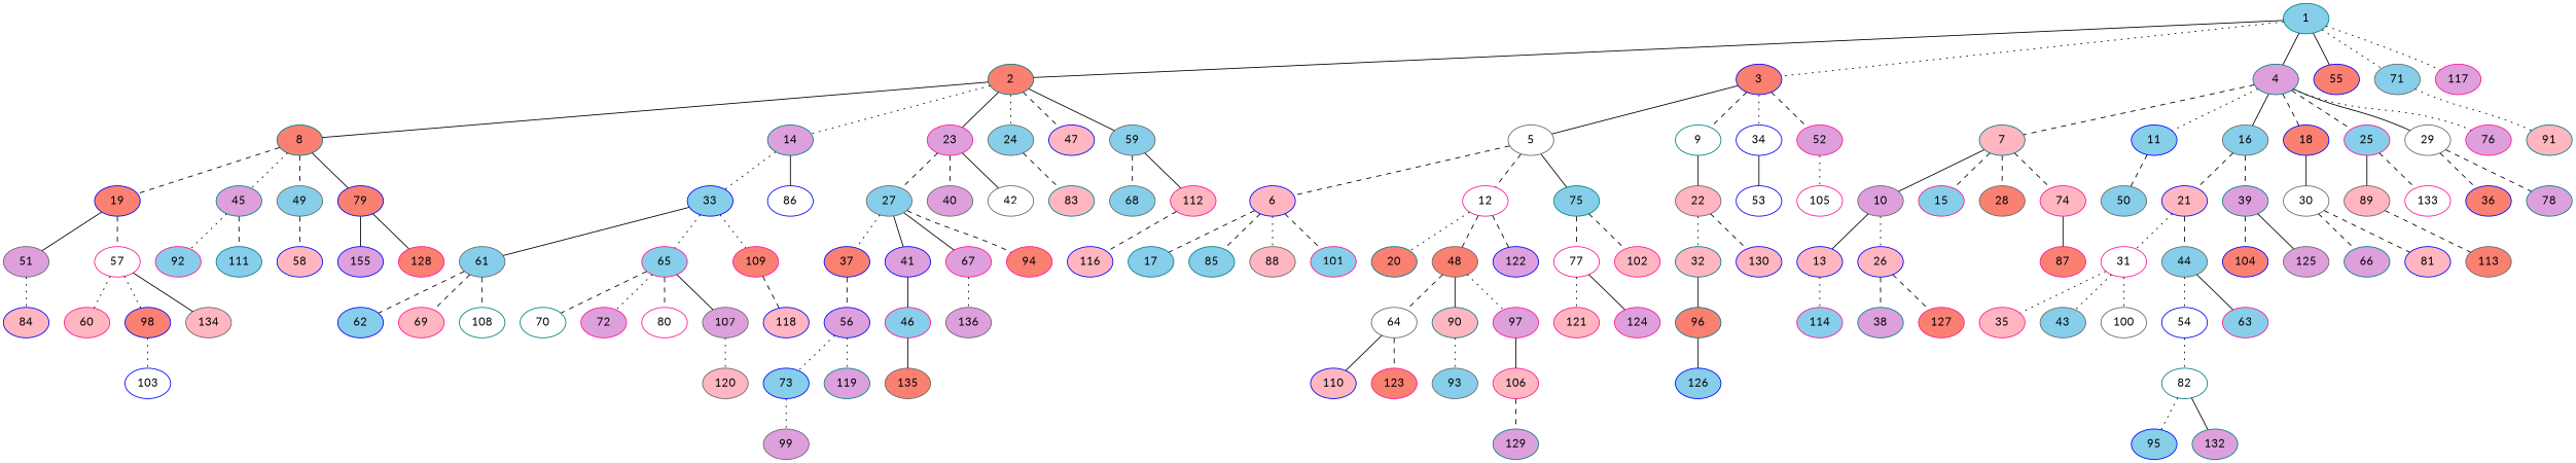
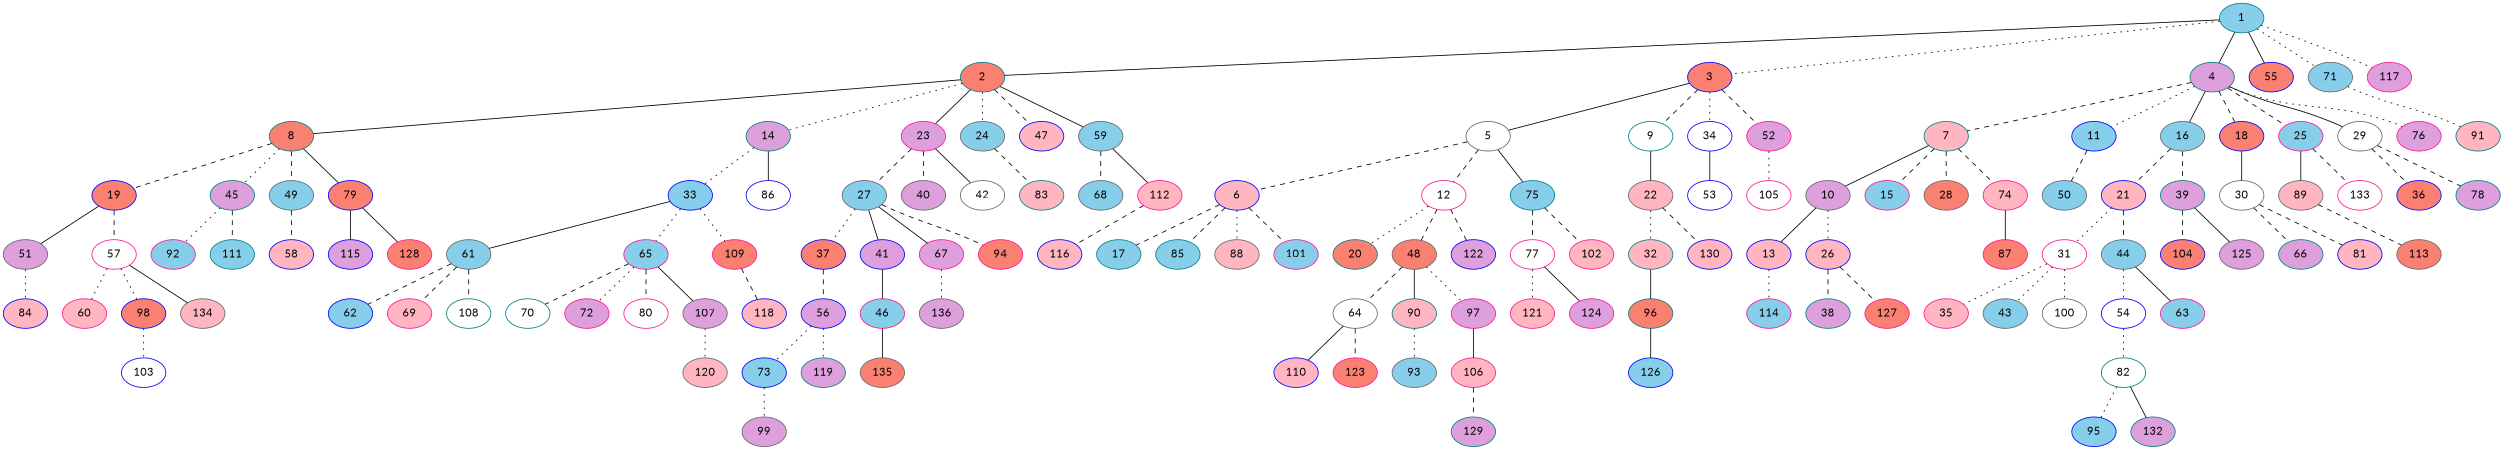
  graph {
    fontname=Lato
    node [color=deeppink fillcolor=skyblue fontname=Lato style=filled]
    edge [fontname=Lato style=dashed]
    1 [color=teal]
    2 [color=teal fillcolor=salmon]
    3 [color=blue fillcolor=salmon]
    4 [color=teal fillcolor=plum]
    55 [color=blue fillcolor=salmon]
    71 [color=gray40]
    117 [fillcolor=plum]
    8 [color=teal fillcolor=salmon]
    14 [color=teal fillcolor=plum]
    23 [fillcolor=plum]
    24 [color=gray40]
    47 [color=blue fillcolor=lightpink]
    59 [color=gray40]
    5 [color=gray40 fillcolor=white]
    9 [color=teal fillcolor=white]
    34 [color=blue fillcolor=white]
    52 [fillcolor=plum]
    7 [color=teal fillcolor=lightpink]
    11 [color=blue]
    16 [color=gray40]
    18 [color=blue fillcolor=salmon]
    25
    29 [color=gray40 fillcolor=white]
    76 [fillcolor=plum]
    91 [color=teal fillcolor=lightpink]
    19 [color=blue fillcolor=salmon]
    45 [color=teal fillcolor=plum]
    49 [color=gray40]
    79 [color=blue fillcolor=salmon]
    33 [color=blue]
    86 [color=blue fillcolor=white]
    27 [color=gray40]
    40 [color=gray40 fillcolor=plum]
    42 [color=gray40 fillcolor=white]
    83 [color=teal fillcolor=lightpink]
    68 [color=gray40]
    112 [fillcolor=lightpink]
    6 [color=blue fillcolor=lightpink]
    12 [fillcolor=white]
    75 [color=teal]
    22 [color=gray40 fillcolor=lightpink]
    53 [color=blue fillcolor=white]
    105 [fillcolor=white]
    10 [color=gray40 fillcolor=plum]
    15
    28 [color=gray40 fillcolor=salmon]
    74 [fillcolor=lightpink]
    50 [color=gray40]
    21 [color=blue fillcolor=lightpink]
    39 [color=teal fillcolor=plum]
    30 [color=gray40 fillcolor=white]
    89 [color=gray40 fillcolor=lightpink]
    133 [fillcolor=white]
    36 [color=blue fillcolor=salmon]
    78 [color=teal fillcolor=plum]
    17 [color=teal]
    85 [color=teal]
    88 [color=gray40 fillcolor=lightpink]
    101
    20 [color=teal fillcolor=salmon]
    48 [color=gray40 fillcolor=salmon]
    122 [color=blue fillcolor=plum]
    77 [fillcolor=white]
    102 [fillcolor=lightpink]
    13 [color=blue fillcolor=lightpink]
    26 [color=blue fillcolor=lightpink]
    87 [fillcolor=salmon]
    51 [color=gray40 fillcolor=plum]
    57 [fillcolor=white]
    92
    111 [color=teal]
    58 [color=blue fillcolor=lightpink]
-   115 [color=blue fillcolor=plum label=155]
+   115 [color=blue fillcolor=plum]
    128 [fillcolor=salmon]
    32 [color=teal fillcolor=lightpink]
    130 [color=blue fillcolor=lightpink]
    114
    38 [color=teal fillcolor=plum]
    127 [fillcolor=salmon]
    64 [color=gray40 fillcolor=white]
    90 [color=teal fillcolor=lightpink]
    97 [fillcolor=plum]
    61 [color=gray40]
    65
    109 [fillcolor=salmon]
    31 [fillcolor=white]
    44 [color=gray40]
    104 [color=blue fillcolor=salmon]
    125 [color=gray40 fillcolor=plum]
    66 [color=teal fillcolor=plum]
    81 [color=blue fillcolor=lightpink]
    84 [color=blue fillcolor=lightpink]
    60 [fillcolor=lightpink]
    98 [color=blue fillcolor=salmon]
    134 [color=gray40 fillcolor=lightpink]
    35 [fillcolor=lightpink]
    43 [color=gray40]
    100 [color=gray40 fillcolor=white]
    54 [color=blue fillcolor=white]
    63
    96 [color=teal fillcolor=salmon]
    37 [color=blue fillcolor=salmon]
    41 [color=blue fillcolor=plum]
    67 [fillcolor=plum]
    94 [fillcolor=salmon]
    113 [color=gray40 fillcolor=salmon]
    56 [color=blue fillcolor=plum]
    46
    136 [color=gray40 fillcolor=plum]
    126 [color=blue]
    62 [color=blue]
    69 [fillcolor=lightpink]
    108 [color=teal fillcolor=white]
    70 [color=teal fillcolor=white]
    72 [fillcolor=plum]
    80 [fillcolor=white]
    107 [color=gray40 fillcolor=plum]
    118 [color=blue fillcolor=lightpink]
    73 [color=blue]
    119 [color=teal fillcolor=plum]
    135 [color=gray40 fillcolor=salmon]
    82 [color=teal fillcolor=white]
    110 [color=blue fillcolor=lightpink]
    123 [fillcolor=salmon]
    93 [color=gray40]
    106 [fillcolor=lightpink]
    95 [color=blue]
    132 [color=teal fillcolor=plum]
    99 [color=gray40 fillcolor=plum]
    103 [color=blue fillcolor=white]
    116 [color=blue fillcolor=lightpink]
    120 [color=gray40 fillcolor=lightpink]
    121 [fillcolor=lightpink]
    124 [fillcolor=plum]
    129 [color=teal fillcolor=plum]
    1 -- 2 [style=solid]
    1 -- 3 [style=dotted]
    1 -- 4 [style=solid]
    1 -- 55 [style=solid]
    1 -- 71 [style=dotted]
    1 -- 117 [style=dotted]
    2 -- 8 [style=solid]
    2 -- 14 [style=dotted]
    2 -- 23 [style=solid]
    2 -- 24 [style=dotted]
    2 -- 47
    2 -- 59 [style=solid]
    3 -- 5 [style=solid]
    3 -- 9
    3 -- 34 [style=dotted]
    3 -- 52
    4 -- 7
    4 -- 11 [style=dotted]
    4 -- 16 [style=solid]
    4 -- 18
    4 -- 25
    4 -- 29 [style=solid]
    4 -- 76 [style=dotted]
    71 -- 91 [style=dotted]
    8 -- 19
    8 -- 45 [style=dotted]
    8 -- 49
    8 -- 79 [style=solid]
    14 -- 33 [style=dotted]
    14 -- 86 [style=solid]
    23 -- 27
    23 -- 40
    23 -- 42 [style=solid]
    24 -- 83
    59 -- 68
    59 -- 112 [style=solid]
    5 -- 6
    5 -- 12
    5 -- 75 [style=solid]
    9 -- 22 [style=solid]
    34 -- 53 [style=solid]
    52 -- 105 [style=dotted]
    7 -- 10 [style=solid]
    7 -- 15
    7 -- 28
    7 -- 74
    11 -- 50
    16 -- 21
    16 -- 39
    18 -- 30 [style=solid]
    25 -- 89 [style=solid]
    25 -- 133
    29 -- 36
    29 -- 78
    19 -- 51 [style=solid]
    19 -- 57
    45 -- 92 [style=dotted]
    45 -- 111
    49 -- 58
    79 -- 115 [style=solid]
    79 -- 128 [style=solid]
    33 -- 61 [style=solid]
    33 -- 65 [style=dotted]
    33 -- 109 [style=dotted]
    27 -- 37 [style=dotted]
    27 -- 41 [style=solid]
    27 -- 67 [style=solid]
    27 -- 94
    112 -- 116
    6 -- 17
    6 -- 85
    6 -- 88 [style=dotted]
    6 -- 101
    12 -- 20 [style=dotted]
    12 -- 48
    12 -- 122
    75 -- 77
    75 -- 102
    22 -- 32 [style=dotted]
    22 -- 130
    10 -- 13 [style=solid]
    10 -- 26 [style=dotted]
    74 -- 87 [style=solid]
    21 -- 31 [style=dotted]
    21 -- 44
    39 -- 104
    39 -- 125 [style=solid]
    30 -- 66
    30 -- 81
    89 -- 113
    48 -- 64
    48 -- 90 [style=solid]
    48 -- 97 [style=dotted]
    77 -- 121 [style=dotted]
    77 -- 124 [style=solid]
    13 -- 114 [style=dotted]
    26 -- 38
    26 -- 127
    51 -- 84 [style=dotted]
    57 -- 60 [style=dotted]
    57 -- 98 [style=dotted]
    57 -- 134 [style=solid]
    32 -- 96 [style=solid]
    64 -- 110 [style=solid]
    64 -- 123
    90 -- 93 [style=dotted]
    97 -- 106 [style=solid]
    61 -- 62
    61 -- 69
    61 -- 108
    65 -- 70
    65 -- 72 [style=dotted]
    65 -- 80
    65 -- 107 [style=solid]
    109 -- 118
    31 -- 35 [style=dotted]
    31 -- 43 [style=dotted]
    31 -- 100 [style=dotted]
    44 -- 54 [style=dotted]
    44 -- 63 [style=solid]
    98 -- 103 [style=dotted]
    54 -- 82 [style=dotted]
    96 -- 126 [style=solid]
    37 -- 56
    41 -- 46 [style=solid]
    67 -- 136 [style=dotted]
    56 -- 73 [style=dotted]
    56 -- 119 [style=dotted]
    46 -- 135 [style=solid]
    107 -- 120 [style=dotted]
    73 -- 99 [style=dotted]
    82 -- 95 [style=dotted]
    82 -- 132 [style=solid]
    106 -- 129
  }
